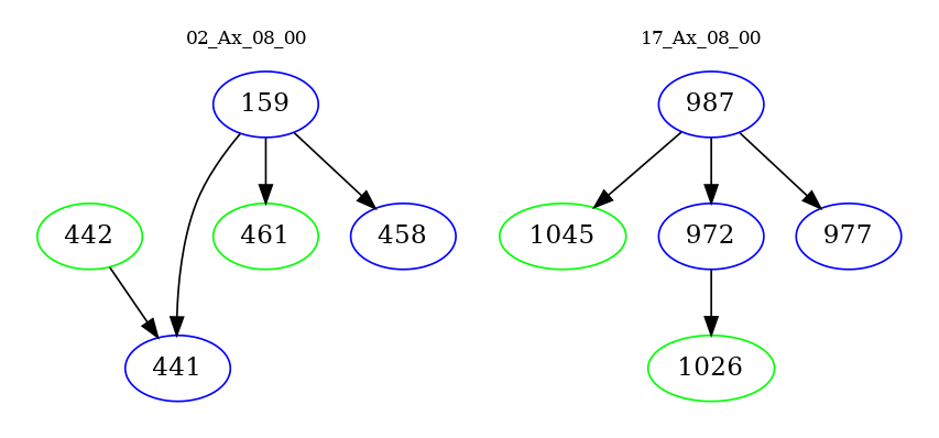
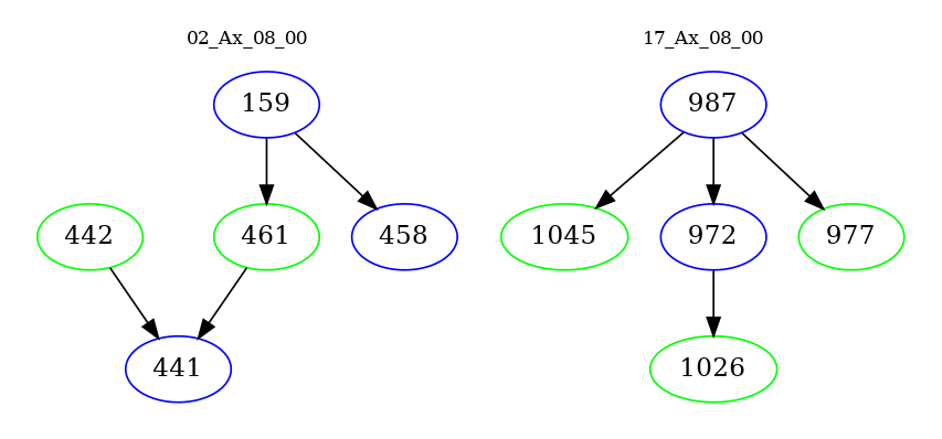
  digraph {
    node [color=blue]
    edge [color=black]
    n1 [label=159]
    n2 [label=441]
    n3 [color=green label=461]
    n4 [label=458]
    n5 [color=green label=442]
    n6 [label=987]
    n7 [color=green label=1045]
    n8 [label=972]
-   n9 [label=977]
+   n9 [color=green label=977]
    n10 [color=green label=1026]
    subgraph cluster_1 {
      color=white
      fontsize=10
      label="02_Ax_08_00"
      n1
      n2
      n3
      n4
      n5
    }
    subgraph cluster_2 {
      color=white
      fontsize=10
      label="17_Ax_08_00"
      n6
      n7
      n8
      n9
      n10
    }
-   n1 -> n2
+   n3 -> n2
    n1 -> n3
    n1 -> n4
    n5 -> n2
    n6 -> n7
    n6 -> n8
    n6 -> n9
    n8 -> n10
  }
